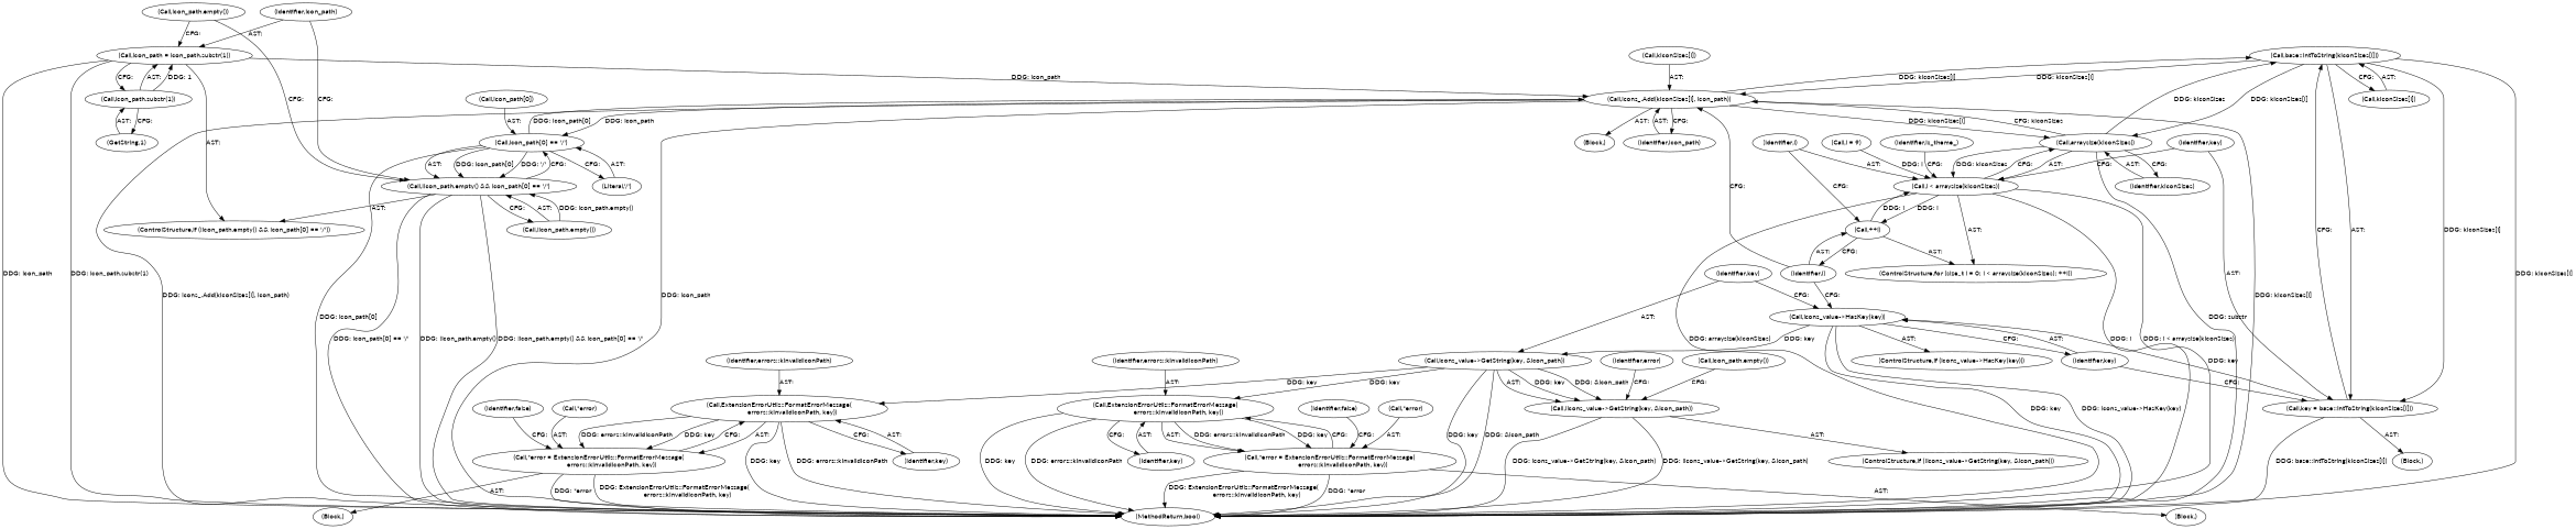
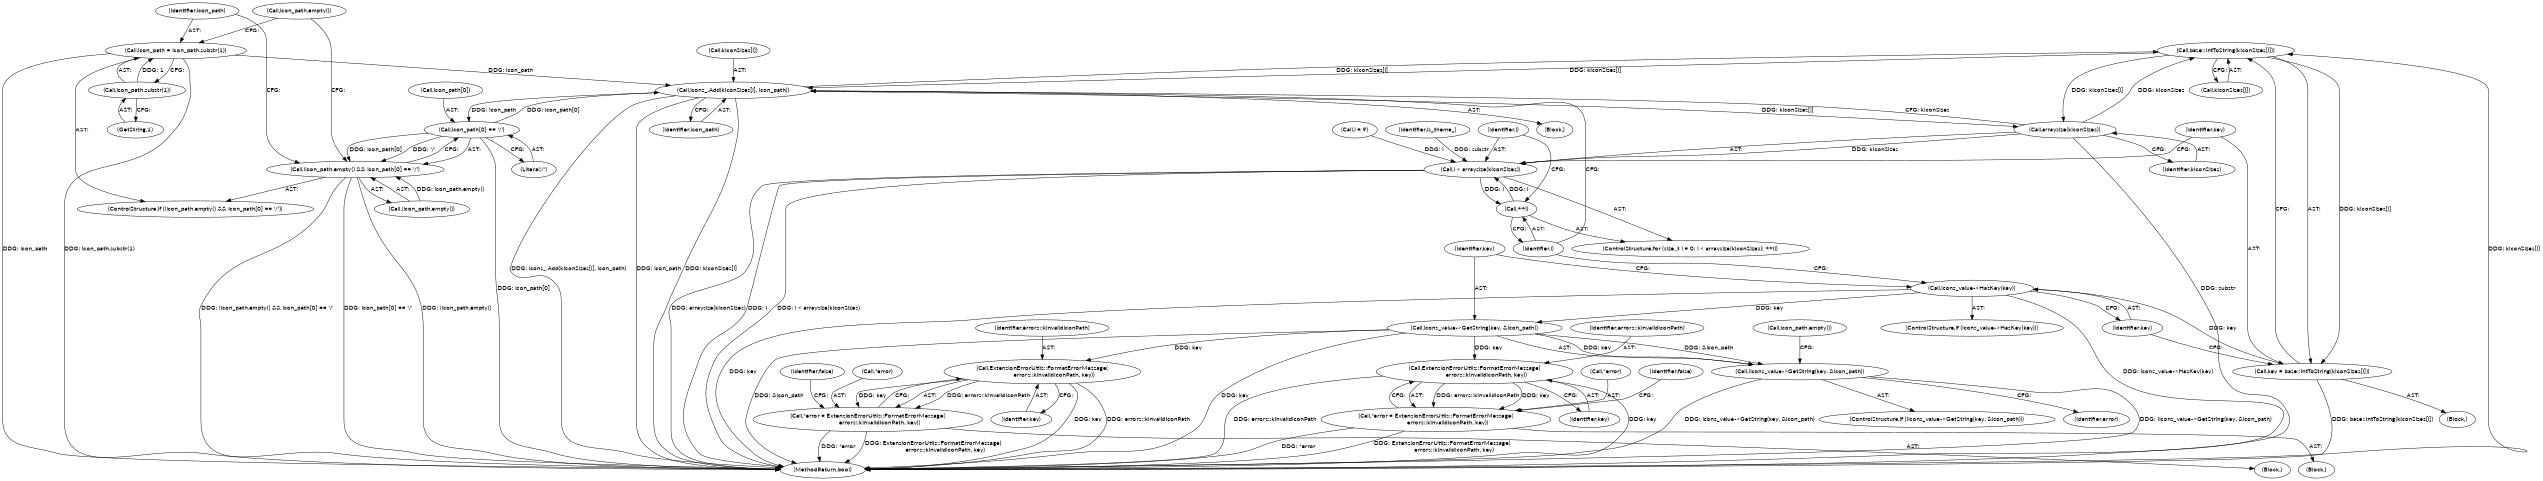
  digraph {
    fontname=Lato
    node [fontname=Lato]
    edge [fontname=Lato]
    n1 [label="(Call,base::IntToString(kIconSizes[i]))"]
    n2 [label="(Call,icons_.Add(kIconSizes[i], icon_path))"]
    n3 [label="(Call,arraysize(kIconSizes))"]
    n4 [label="(Call,key = base::IntToString(kIconSizes[i]))"]
    n5 [label="(Call,kIconSizes[i])"]
    n6 [label="(MethodReturn,bool)"]
    n7 [label="(Call,icon_path[0] == '/')"]
    n8 [label="(Block,)"]
    n9 [label="(Identifier,icon_path)"]
    n10 [label="(Call,i < arraysize(kIconSizes))"]
    n11 [label="(Identifier,kIconSizes)"]
    n12 [label="(Call,icons_value->HasKey(key))"]
    n13 [label="(Block,)"]
    n14 [label="(Call,!icon_path.empty() && icon_path[0] == '/')"]
    n15 [label="(Literal,'/')"]
    n16 [label="(Call,++i)"]
    n17 [label="(ControlStructure,for (size_t i = 0; i < arraysize(kIconSizes); ++i))"]
    n18 [label="(Call,icon_path = icon_path.substr(1))"]
    n19 [label="(Call,icon_path.substr(1))"]
    n20 [label="(ControlStructure,if (!icon_path.empty() && icon_path[0] == '/'))"]
    n21 [label="(GetString,1)"]
    n22 [label="(Call,!icon_path.empty())"]
    n23 [label="(Identifier,i)"]
    n24 [label="(Call,icons_value->GetString(key, &icon_path))"]
    n25 [label="(ControlStructure,if (icons_value->HasKey(key)))"]
    n26 [label="(Identifier,key)"]
    n27 [label="(Call,!icons_value->GetString(key, &icon_path))"]
    n28 [label="(Call,ExtensionErrorUtils::FormatErrorMessage(\n              errors::kInvalidIconPath, key))"]
    n29 [label="(Call,ExtensionErrorUtils::FormatErrorMessage(\n              errors::kInvalidIconPath, key))"]
    n30 [label="(ControlStructure,if (!icons_value->GetString(key, &icon_path)))"]
    n31 [label="(Call,*error = ExtensionErrorUtils::FormatErrorMessage(\n              errors::kInvalidIconPath, key))"]
    n32 [label="(Identifier,key)"]
    n33 [label="(Call,*error = ExtensionErrorUtils::FormatErrorMessage(\n              errors::kInvalidIconPath, key))"]
    n34 [label="(Identifier,key)"]
    n35 [label="(Block,)"]
    n36 [label="(Block,)"]
    n37 [label="(Identifier,is_theme_)"]
    n38 [label="(Identifier,false)"]
    n39 [label="(Identifier,key)"]
    n40 [label="(Call,icon_path[0])"]
    n41 [label="(Call,icon_path.empty())"]
    n42 [label="(Identifier,i)"]
    n43 [label="(Call,i = 9)"]
    n44 [label="(Identifier,false)"]
    n45 [label="(Call,*error)"]
    n46 [label="(Call,kIconSizes[i])"]
    n47 [label="(Call,icon_path.empty())"]
    n48 [label="(Call,*error)"]
    n49 [label="(Identifier,error)"]
    n50 [label="(Identifier,errors::kInvalidIconPath)"]
    n51 [label="(Identifier,errors::kInvalidIconPath)"]
    n52 [label="(Identifier,icon_path)"]
    n53 [label="(Identifier,key)"]
    n1 -> n2 [label="DDG: kIconSizes[i]"]
    n1 -> n3 [label="DDG: kIconSizes[i]"]
    n1 -> n4 [label="AST: "]
    n1 -> n4 [label="DDG: kIconSizes[i]"]
    n1 -> n5 [label="CFG: "]
-   n1 -> n6 [label="DDG: kIconSizes[i]"]
+   n6 -> n1 [label="DDG: kIconSizes[i]"]
    n2 -> n1 [label="DDG: kIconSizes[i]"]
    n2 -> n3 [label="DDG: kIconSizes[i]"]
    n2 -> n6 [label="DDG: kIconSizes[i]"]
    n2 -> n6 [label="DDG: icons_.Add(kIconSizes[i], icon_path)"]
    n2 -> n6 [label="DDG: icon_path"]
    n2 -> n7 [label="DDG: icon_path"]
    n2 -> n8 [label="AST: "]
    n2 -> n9 [label="CFG: "]
    n3 -> n1 [label="DDG: kIconSizes"]
    n3 -> n2 [label="CFG: kIconSizes"]
    n3 -> n6 [label="DDG: substr"]
    n3 -> n10 [label="AST: "]
    n3 -> n10 [label="DDG: kIconSizes"]
    n3 -> n11 [label="CFG: "]
    n4 -> n1 [label="CFG: "]
    n4 -> n6 [label="DDG: base::IntToString(kIconSizes[i])"]
    n4 -> n12 [label="DDG: key"]
    n4 -> n13 [label="AST: "]
    n5 -> n1 [label="AST: "]
    n7 -> n2 [label="DDG: icon_path[0]"]
    n7 -> n6 [label="DDG: icon_path[0]"]
    n7 -> n14 [label="AST: "]
    n7 -> n14 [label="DDG: icon_path[0]"]
    n7 -> n14 [label="DDG: '/'"]
    n7 -> n15 [label="CFG: "]
    n9 -> n2 [label="AST: "]
-   n10 -> n3 [label="CFG: "]
    n10 -> n6 [label="DDG: arraysize(kIconSizes)"]
    n10 -> n6 [label="DDG: i"]
    n10 -> n6 [label="DDG: i < arraysize(kIconSizes)"]
    n10 -> n16 [label="DDG: i"]
    n10 -> n17 [label="AST: "]
    n11 -> n3 [label="AST: "]
    n12 -> n6 [label="DDG: key"]
    n12 -> n6 [label="DDG: icons_value->HasKey(key)"]
    n12 -> n24 [label="DDG: key"]
    n12 -> n25 [label="AST: "]
    n12 -> n26 [label="CFG: "]
    n14 -> n6 [label="DDG: !icon_path.empty() && icon_path[0] == '/'"]
    n14 -> n6 [label="DDG: icon_path[0] == '/'"]
    n14 -> n6 [label="DDG: !icon_path.empty()"]
    n14 -> n7 [label="CFG: "]
    n14 -> n20 [label="AST: "]
-   n14 -> n22 [label="CFG: "]
+   n14 -> n22 [label="AST: "]
    n15 -> n7 [label="AST: "]
    n16 -> n10 [label="DDG: i"]
    n16 -> n17 [label="AST: "]
    n16 -> n23 [label="CFG: "]
    n18 -> n2 [label="DDG: icon_path"]
    n18 -> n6 [label="DDG: icon_path"]
    n18 -> n6 [label="DDG: icon_path.substr(1)"]
    n18 -> n19 [label="CFG: "]
    n18 -> n20 [label="AST: "]
    n19 -> n18 [label="AST: "]
    n19 -> n18 [label="DDG: 1"]
    n19 -> n21 [label="CFG: "]
    n21 -> n19 [label="AST: "]
    n22 -> n14 [label="AST: "]
    n22 -> n14 [label="DDG: icon_path.empty()"]
    n23 -> n2 [label="CFG: "]
    n23 -> n12 [label="CFG: "]
    n23 -> n16 [label="AST: "]
    n24 -> n6 [label="DDG: key"]
    n24 -> n6 [label="DDG: &icon_path"]
    n24 -> n27 [label="AST: "]
    n24 -> n27 [label="DDG: key"]
    n24 -> n27 [label="DDG: &icon_path"]
    n24 -> n28 [label="DDG: key"]
    n24 -> n29 [label="DDG: key"]
    n26 -> n4 [label="CFG: "]
    n26 -> n12 [label="AST: "]
    n27 -> n6 [label="DDG: !icons_value->GetString(key, &icon_path)"]
    n27 -> n6 [label="DDG: icons_value->GetString(key, &icon_path)"]
    n27 -> n30 [label="AST: "]
    n28 -> n6 [label="DDG: key"]
    n28 -> n6 [label="DDG: errors::kInvalidIconPath"]
    n28 -> n31 [label="AST: "]
    n28 -> n31 [label="DDG: errors::kInvalidIconPath"]
    n28 -> n31 [label="DDG: key"]
    n28 -> n32 [label="CFG: "]
    n29 -> n6 [label="DDG: key"]
    n29 -> n6 [label="DDG: errors::kInvalidIconPath"]
    n29 -> n33 [label="AST: "]
    n29 -> n33 [label="DDG: errors::kInvalidIconPath"]
    n29 -> n33 [label="DDG: key"]
    n29 -> n34 [label="CFG: "]
    n31 -> n6 [label="DDG: ExtensionErrorUtils::FormatErrorMessage(\n              errors::kInvalidIconPath, key)"]
    n31 -> n6 [label="DDG: *error"]
    n31 -> n28 [label="CFG: "]
    n31 -> n35 [label="AST: "]
    n32 -> n28 [label="AST: "]
    n33 -> n6 [label="DDG: ExtensionErrorUtils::FormatErrorMessage(\n              errors::kInvalidIconPath, key)"]
    n33 -> n6 [label="DDG: *error"]
    n33 -> n29 [label="CFG: "]
    n33 -> n36 [label="AST: "]
    n34 -> n29 [label="AST: "]
-   n37 -> n10 [label="CFG: "]
+   n37 -> n10 [label="DDG: substr"]
    n38 -> n31 [label="CFG: "]
    n39 -> n4 [label="AST: "]
    n39 -> n10 [label="CFG: "]
    n40 -> n7 [label="AST: "]
    n41 -> n14 [label="CFG: "]
    n41 -> n18 [label="CFG: "]
    n42 -> n10 [label="AST: "]
    n42 -> n16 [label="CFG: "]
    n43 -> n10 [label="DDG: i"]
    n44 -> n33 [label="CFG: "]
    n45 -> n31 [label="AST: "]
    n46 -> n2 [label="AST: "]
    n47 -> n27 [label="CFG: "]
    n48 -> n33 [label="AST: "]
-   n49 -> n27 [label="CFG: "]
+   n27 -> n49 [label="CFG: "]
    n50 -> n29 [label="AST: "]
    n51 -> n28 [label="AST: "]
    n52 -> n14 [label="CFG: "]
    n52 -> n18 [label="AST: "]
    n53 -> n12 [label="CFG: "]
    n53 -> n24 [label="AST: "]
  }
